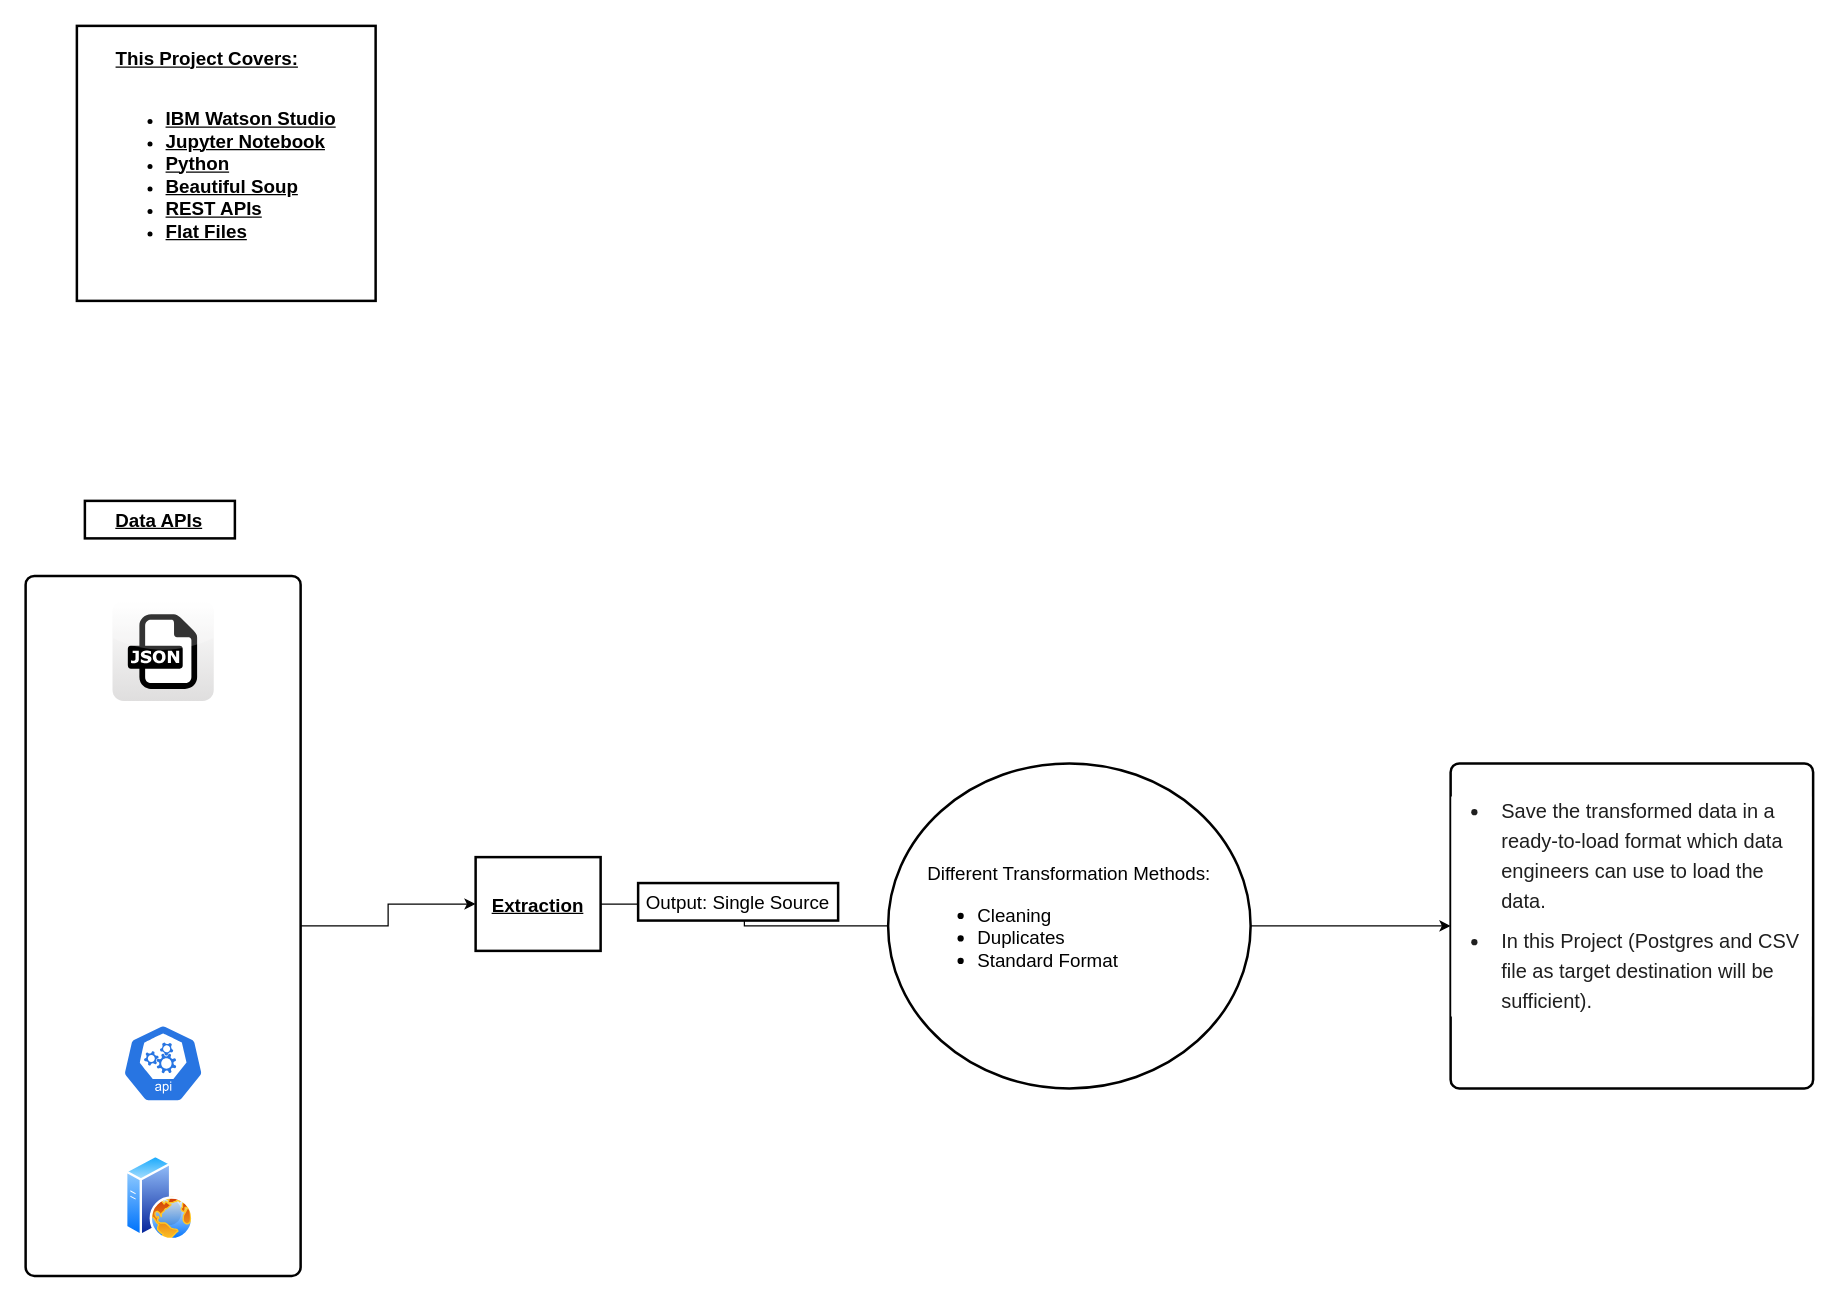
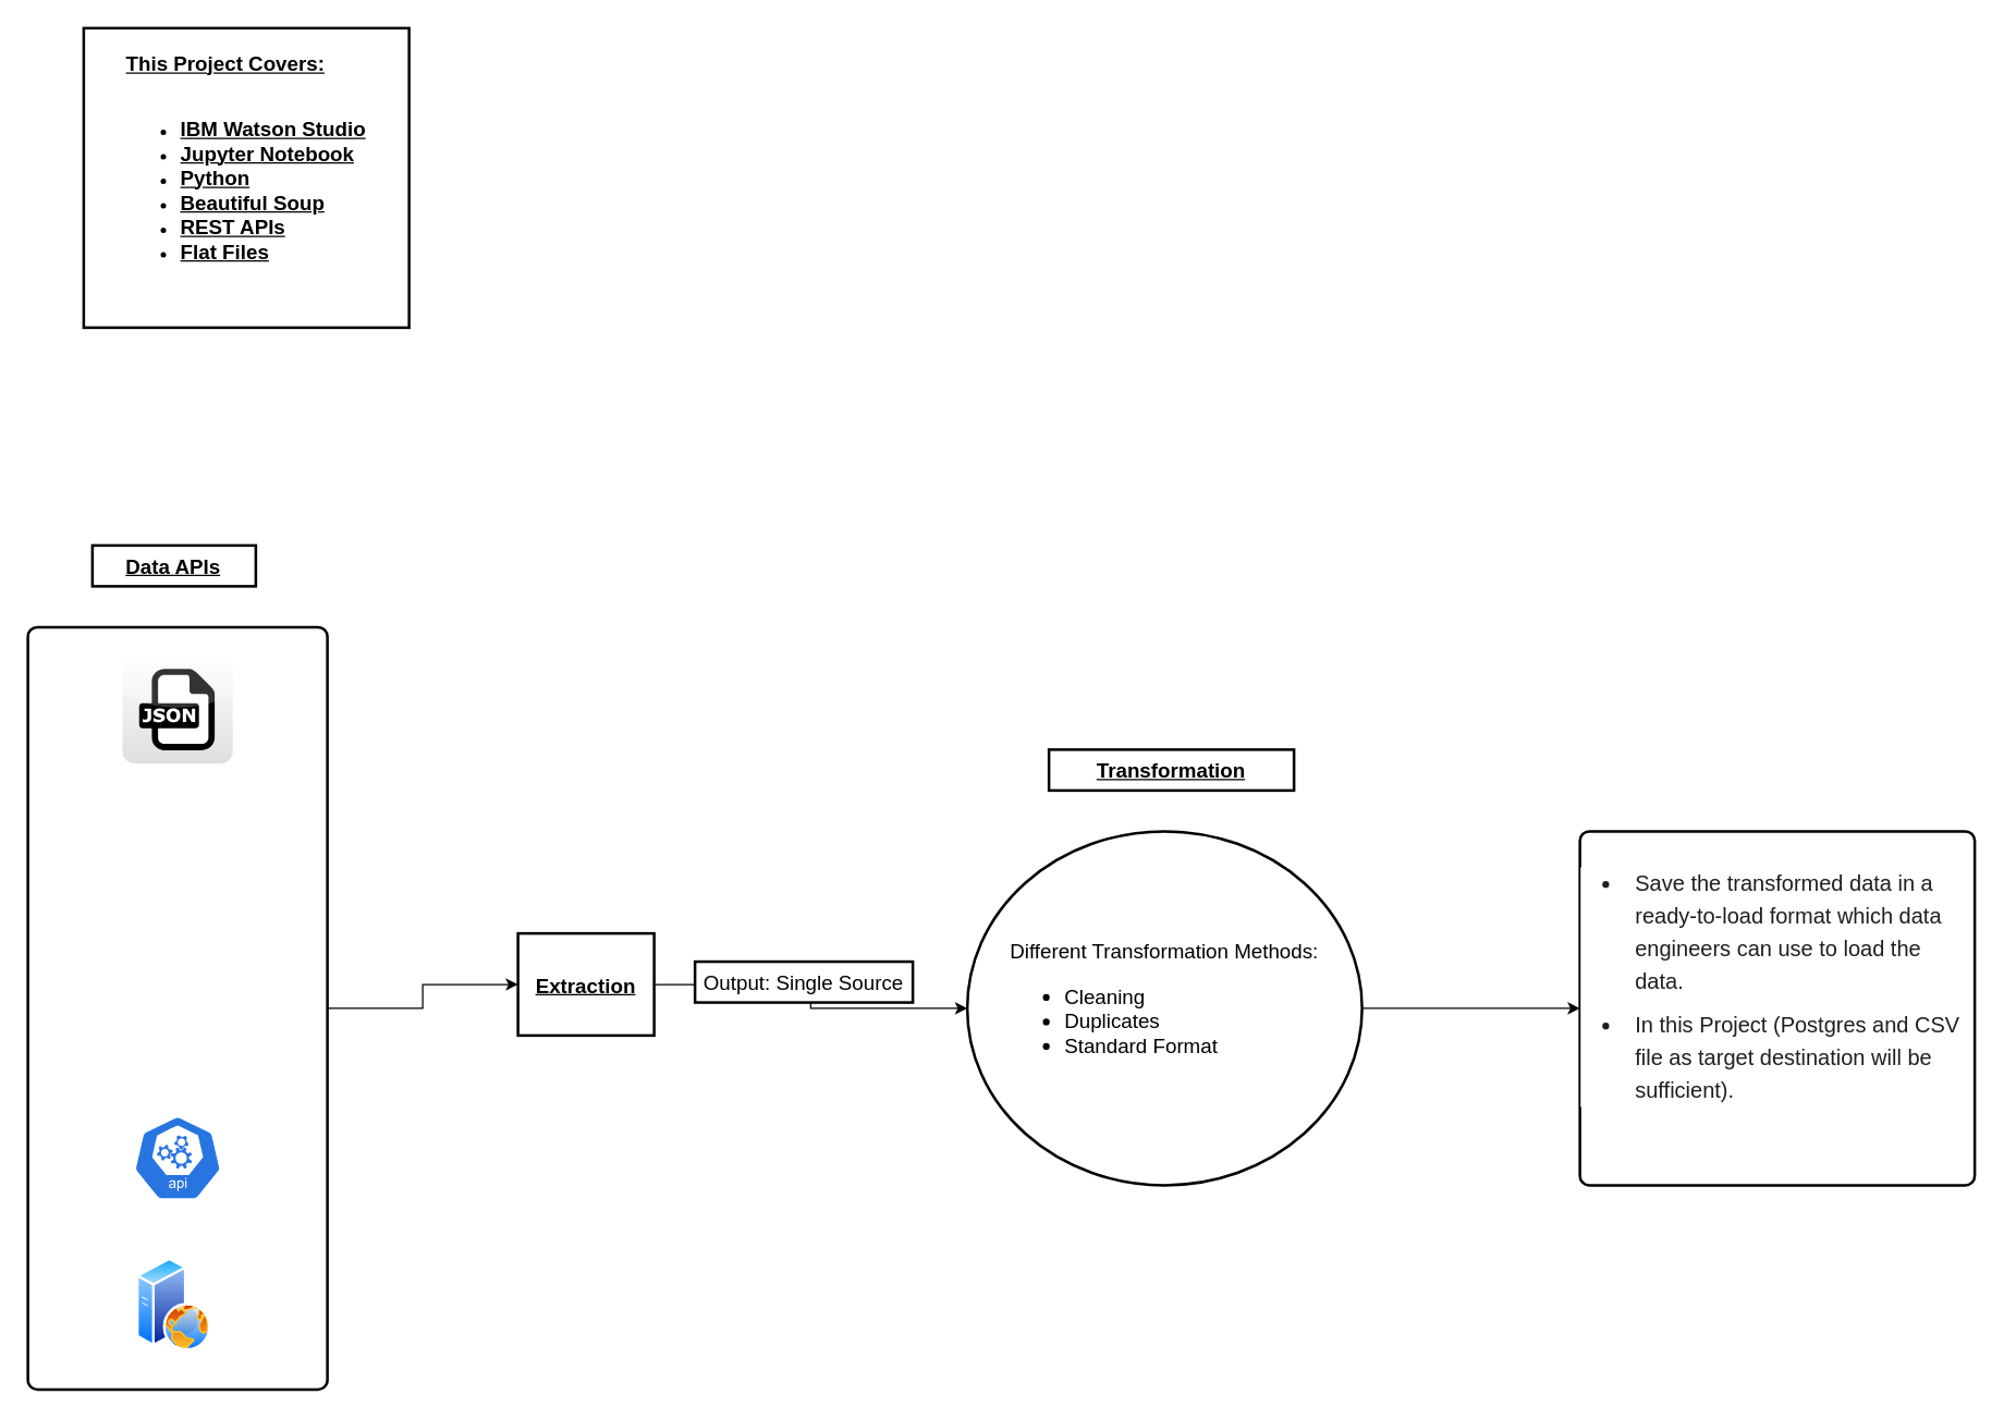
  <mxCell id="0" />
  <mxCell id="1" parent="0" />
  <mxCell id="2" style="edgeStyle=orthogonalEdgeStyle;rounded=0;orthogonalLoop=1;jettySize=auto;html=1;exitX=1;exitY=0.5;exitDx=0;exitDy=0;fontSize=15;" edge="1" parent="1" source="3" target="14"><mxGeometry relative="1" as="geometry" /></mxCell>
  <mxCell id="3" value="" style="rounded=1;whiteSpace=wrap;html=1;absoluteArcSize=1;arcSize=14;strokeWidth=2;" vertex="1" parent="1"><mxGeometry x="20" y="460" width="220" height="560" as="geometry" /></mxCell>
  <mxCell id="4" value="&lt;b&gt;&lt;font style=&quot;font-size: 15px;&quot;&gt;&lt;u&gt;Data APIs&lt;/u&gt;&lt;/font&gt;&lt;/b&gt;" style="text;html=1;strokeColor=default;fillColor=default;align=center;verticalAlign=middle;whiteSpace=wrap;rounded=0;strokeWidth=2;" vertex="1" parent="1"><mxGeometry x="67.4" y="400" width="120" height="30" as="geometry" /></mxCell>
  <mxCell id="5" value="" style="dashed=0;outlineConnect=0;html=1;align=center;labelPosition=center;verticalLabelPosition=bottom;verticalAlign=top;shape=mxgraph.webicons.json;gradientColor=#DFDEDE;strokeColor=default;strokeWidth=2;fontSize=15;" vertex="1" parent="1"><mxGeometry x="89.5" y="480" width="81" height="80" as="geometry" /></mxCell>
  <mxCell id="6" value="" style="shape=image;html=1;verticalAlign=top;verticalLabelPosition=bottom;labelBackgroundColor=#ffffff;imageAspect=0;aspect=fixed;image=https://cdn1.iconfinder.com/data/icons/bootstrap-vol-3/16/filetype-csv-128.png;strokeColor=default;strokeWidth=2;fontSize=15;fillColor=default;" vertex="1" parent="1"><mxGeometry x="100" y="600" width="60" height="60" as="geometry" /></mxCell>
  <mxCell id="7" value="" style="shape=image;html=1;verticalAlign=top;verticalLabelPosition=bottom;labelBackgroundColor=#ffffff;imageAspect=0;aspect=fixed;image=https://cdn1.iconfinder.com/data/icons/bootstrap-vol-3/16/filetype-xml-128.png;strokeColor=default;strokeWidth=2;fontSize=15;fillColor=default;" vertex="1" parent="1"><mxGeometry x="95.75" y="705.75" width="68.5" height="68.5" as="geometry" /></mxCell>
  <mxCell id="8" value="" style="sketch=0;html=1;dashed=0;whitespace=wrap;fillColor=#2875E2;strokeColor=#ffffff;points=[[0.005,0.63,0],[0.1,0.2,0],[0.9,0.2,0],[0.5,0,0],[0.995,0.63,0],[0.72,0.99,0],[0.5,1,0],[0.28,0.99,0]];shape=mxgraph.kubernetes.icon;prIcon=api;strokeWidth=2;fontSize=15;" vertex="1" parent="1"><mxGeometry x="97.5" y="810" width="65" height="80" as="geometry" /></mxCell>
  <mxCell id="9" value="" style="aspect=fixed;perimeter=ellipsePerimeter;html=1;align=center;shadow=0;dashed=0;spacingTop=3;image;image=img/lib/active_directory/web_server.svg;strokeColor=default;strokeWidth=2;fontSize=15;fillColor=default;" vertex="1" parent="1"><mxGeometry x="100" y="923.5" width="54.8" height="68.5" as="geometry" /></mxCell>
  <mxCell id="10" style="edgeStyle=orthogonalEdgeStyle;rounded=0;orthogonalLoop=1;jettySize=auto;html=1;exitX=1;exitY=0.5;exitDx=0;exitDy=0;entryX=0;entryY=0.5;entryDx=0;entryDy=0;fontSize=15;" edge="1" parent="1" source="11" target="16"><mxGeometry relative="1" as="geometry" /></mxCell>
  <mxCell id="11" value="Different Transformation Methods:&lt;br&gt;&lt;ul&gt;&lt;li style=&quot;text-align: left;&quot;&gt;Cleaning&lt;/li&gt;&lt;li style=&quot;text-align: left;&quot;&gt;Duplicates&lt;/li&gt;&lt;li style=&quot;text-align: left;&quot;&gt;Standard Format&lt;/li&gt;&lt;/ul&gt;" style="ellipse;whiteSpace=wrap;html=1;absoluteArcSize=1;arcSize=14;strokeWidth=2;strokeColor=default;fontSize=15;fillColor=default;" vertex="1" parent="1"><mxGeometry x="710" y="610" width="290" height="260" as="geometry" /></mxCell>
- <mxCell id="13" style="edgeStyle=orthogonalEdgeStyle;rounded=0;orthogonalLoop=1;jettySize=auto;html=1;entryX=0;entryY=0.5;entryDx=0;entryDy=0;fontSize=15;endArrow=none;" edge="1" parent="1" source="14" target="11"><mxGeometry relative="1" as="geometry" /></mxCell>
+ <mxCell id="12" value="&lt;b&gt;&lt;font style=&quot;font-size: 15px;&quot;&gt;&lt;u&gt;Transformation&lt;/u&gt;&lt;/font&gt;&lt;/b&gt;" style="text;html=1;strokeColor=default;fillColor=default;align=center;verticalAlign=middle;whiteSpace=wrap;rounded=0;strokeWidth=2;" vertex="1" parent="1"><mxGeometry x="770" y="550" width="180" height="30" as="geometry" /></mxCell>
+ <mxCell id="13" style="edgeStyle=orthogonalEdgeStyle;rounded=0;orthogonalLoop=1;jettySize=auto;html=1;entryX=0;entryY=0.5;entryDx=0;entryDy=0;fontSize=15;" edge="1" parent="1" source="14" target="11"><mxGeometry relative="1" as="geometry" /></mxCell>
  <mxCell id="14" value="&lt;b&gt;&lt;font style=&quot;font-size: 15px;&quot;&gt;&lt;u&gt;Extraction&lt;/u&gt;&lt;/font&gt;&lt;/b&gt;" style="text;html=1;strokeColor=default;fillColor=default;align=center;verticalAlign=middle;whiteSpace=wrap;rounded=0;strokeWidth=2;" vertex="1" parent="1"><mxGeometry x="380" y="685" width="100" height="75" as="geometry" /></mxCell>
  <mxCell id="15" value="&lt;div style=&quot;text-align: left;&quot;&gt;&lt;u style=&quot;background-color: initial;&quot;&gt;&lt;span style=&quot;font-size: 15px;&quot;&gt;&lt;b&gt;This Project Covers:&lt;/b&gt;&lt;/span&gt;&lt;/u&gt;&lt;/div&gt;&lt;div style=&quot;text-align: left;&quot;&gt;&lt;u style=&quot;background-color: initial;&quot;&gt;&lt;span style=&quot;font-size: 15px;&quot;&gt;&lt;b&gt;&lt;br&gt;&lt;/b&gt;&lt;/span&gt;&lt;/u&gt;&lt;/div&gt;&lt;div style=&quot;text-align: left;&quot;&gt;&lt;ul&gt;&lt;li&gt;&lt;u style=&quot;background-color: initial;&quot;&gt;&lt;span style=&quot;font-size: 15px;&quot;&gt;&lt;b&gt;IBM Watson Studio&lt;/b&gt;&lt;/span&gt;&lt;/u&gt;&lt;/li&gt;&lt;li&gt;&lt;u style=&quot;background-color: initial;&quot;&gt;&lt;span style=&quot;font-size: 15px;&quot;&gt;&lt;b&gt;Jupyter Notebook&lt;/b&gt;&lt;/span&gt;&lt;/u&gt;&lt;/li&gt;&lt;li&gt;&lt;u style=&quot;background-color: initial;&quot;&gt;&lt;span style=&quot;font-size: 15px;&quot;&gt;&lt;b&gt;Python&lt;/b&gt;&lt;/span&gt;&lt;/u&gt;&lt;/li&gt;&lt;li&gt;&lt;u style=&quot;background-color: initial;&quot;&gt;&lt;span style=&quot;font-size: 15px;&quot;&gt;&lt;b&gt;Beautiful Soup&lt;/b&gt;&lt;/span&gt;&lt;/u&gt;&lt;/li&gt;&lt;li&gt;&lt;u style=&quot;background-color: initial;&quot;&gt;&lt;span style=&quot;font-size: 15px;&quot;&gt;&lt;b&gt;REST APIs&lt;/b&gt;&lt;/span&gt;&lt;/u&gt;&lt;/li&gt;&lt;li&gt;&lt;u style=&quot;background-color: initial;&quot;&gt;&lt;span style=&quot;font-size: 15px;&quot;&gt;&lt;b&gt;Flat Files&lt;/b&gt;&lt;/span&gt;&lt;/u&gt;&lt;/li&gt;&lt;/ul&gt;&lt;/div&gt;&lt;font style=&quot;&quot;&gt;&lt;u style=&quot;&quot;&gt;&lt;span style=&quot;font-size: 15px;&quot;&gt;&lt;b&gt;&lt;br&gt;&lt;/b&gt;&lt;/span&gt;&lt;/u&gt;&lt;/font&gt;" style="text;html=1;strokeColor=default;fillColor=default;align=center;verticalAlign=middle;whiteSpace=wrap;rounded=0;strokeWidth=2;" vertex="1" parent="1"><mxGeometry x="61" y="20" width="239" height="220" as="geometry" /></mxCell>
  <mxCell id="16" value="&lt;ul style=&quot;box-sizing: border-box; -webkit-font-smoothing: antialiased; margin-bottom: 10px; margin-top: 0px; font-size: 1rem; outline: 0px; line-height: 1.5rem; font-family: &amp;quot;Source Sans Pro&amp;quot;, Arial, sans-serif; padding-left: 32px; margin-left: 0px; color: rgb(31, 31, 31); text-align: start; background-color: rgb(255, 255, 255);&quot;&gt;&lt;li style=&quot;box-sizing: border-box; -webkit-font-smoothing: antialiased; margin-bottom: 8px; padding-left: 8px;&quot;&gt;&lt;p style=&quot;box-sizing: border-box; -webkit-font-smoothing: antialiased; font-size: 1rem; line-height: 1.5rem; margin: 0px; max-width: 100%; letter-spacing: 0px; min-height: 24px;&quot;&gt;Save the transformed data in a ready-to-load format which data engineers can use to load the data.&lt;/p&gt;&lt;/li&gt;&lt;li style=&quot;box-sizing: border-box; -webkit-font-smoothing: antialiased; margin-bottom: 8px; padding-left: 8px;&quot;&gt;&lt;p style=&quot;box-sizing: border-box; -webkit-font-smoothing: antialiased; font-size: 1rem; line-height: 1.5rem; margin: 0px; max-width: 100%; letter-spacing: 0px; min-height: 24px;&quot;&gt;In this Project (Postgres and CSV file as target destination will be sufficient).&lt;/p&gt;&lt;/li&gt;&lt;/ul&gt;&lt;h2 style=&quot;box-sizing: border-box; -webkit-font-smoothing: antialiased; font-family: &amp;quot;Source Sans Pro&amp;quot;, Arial, sans-serif; font-size: 1.25rem; line-height: 1.75rem; margin: 32px 0px 16px; padding: 0px; color: rgb(31, 31, 31); max-width: 100%; letter-spacing: -0.1px; text-align: start; background-color: rgb(255, 255, 255);&quot;&gt;&lt;/h2&gt;" style="rounded=1;whiteSpace=wrap;html=1;absoluteArcSize=1;arcSize=14;strokeWidth=2;strokeColor=default;fontSize=15;fillColor=default;" vertex="1" parent="1"><mxGeometry x="1160" y="610" width="290" height="260" as="geometry" /></mxCell>
  <mxCell id="17" value="&lt;span style=&quot;font-size: 15px;&quot;&gt;Output: Single Source&lt;/span&gt;" style="text;html=1;strokeColor=default;fillColor=default;align=center;verticalAlign=middle;whiteSpace=wrap;rounded=0;strokeWidth=2;" vertex="1" parent="1"><mxGeometry x="510" y="705.75" width="160" height="30" as="geometry" /></mxCell>
